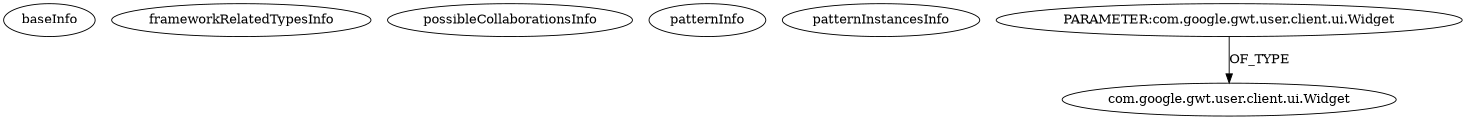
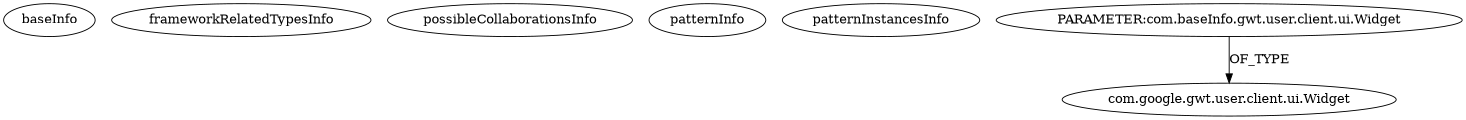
  digraph {
    baseInfo [category=pattern graphId=83 isAnonymous=false possibleRelation=false]
    frameworkRelatedTypesInfo
    possibleCollaborationsInfo
    patternInfo [frequency=4.0 patternRootClient=null]
    patternInstancesInfo [0="jounik-DashLayout~/jounik-DashLayout/DashLayout-master/src/org/vaadin/jouni/dashlayout/client/ui/VDashLayout.java~VDashLayout~3303" 1="domi1wa-List-Navigation-Tree~/domi1wa-List-Navigation-Tree/List-Navigation-Tree-master/NavigationTree/src/de/navigation/tree/client/Tree.java~Tree~1283" 2="jhudson8-gwt-jquery-ui~/jhudson8-gwt-jquery-ui/gwt-jquery-ui-master/core/gwt-jquery-ui-mobile/src/main/java/com/google/gwt/jquery/mobile/ui/base/ComplexPanel.java~void doLogicalClear()~3195" 3="Archerw-mastermind~/Archerw-mastermind/mastermind-master/nyu-smg-mastermind/src/org/mastermind/graphics/MasterMindGraphic.java~MasterMindGraphic~29"]
    n6 [isFrameworkType=false label="com.google.gwt.user.client.ui.Widget" vertexType=FRAMEWORK_CLASS_TYPE]
-   n7 [isFrameworkType=false label="PARAMETER:com.google.gwt.user.client.ui.Widget" vertexType=PARAMETER_DECLARATION]
+   n7 [isFrameworkType=false label="PARAMETER:com.baseInfo.gwt.user.client.ui.Widget" vertexType=PARAMETER_DECLARATION]
    n7 -> n6 [label=OF_TYPE]
  }
